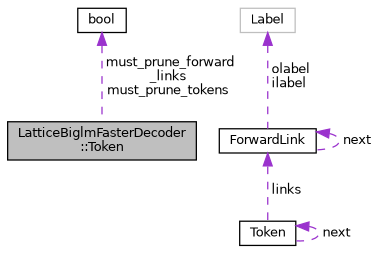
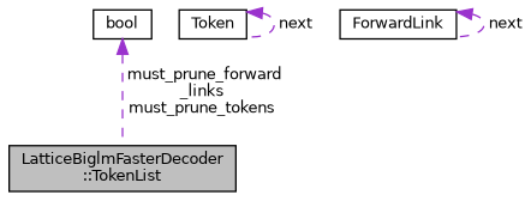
  digraph {
    node [color=black fillcolor=white fontname=Helvetica fontsize=10 shape=record style=filled]
    edge [color=darkorchid3 dir=back fontname=Helvetica fontsize=10 labelfontname=Helvetica labelfontsize=10 style=dashed]
-   n1 [fillcolor=grey75 fontcolor=black height=0.2 label="LatticeBiglmFasterDecoder\l::Token" width=0.4]
+   n1 [fillcolor=grey75 fontcolor=black height=0.2 label="LatticeBiglmFasterDecoder\l::TokenList" width=0.4]
    n2 [height=0.2 label=Token width=0.4]
    n3 [height=0.2 label=ForwardLink width=0.4]
-   n4 [color=grey75 height=0.2 label=Label width=0.4]
    n5 [height=0.2 label=bool width=0.4]
    n2 -> n2 [label=" next"]
-   n3 -> n2 [label=" links"]
    n3 -> n3 [label=" next"]
-   n4 -> n3 [label=" olabel\nilabel"]
    n5 -> n1 [label=" must_prune_forward\l_links\nmust_prune_tokens"]
  }
